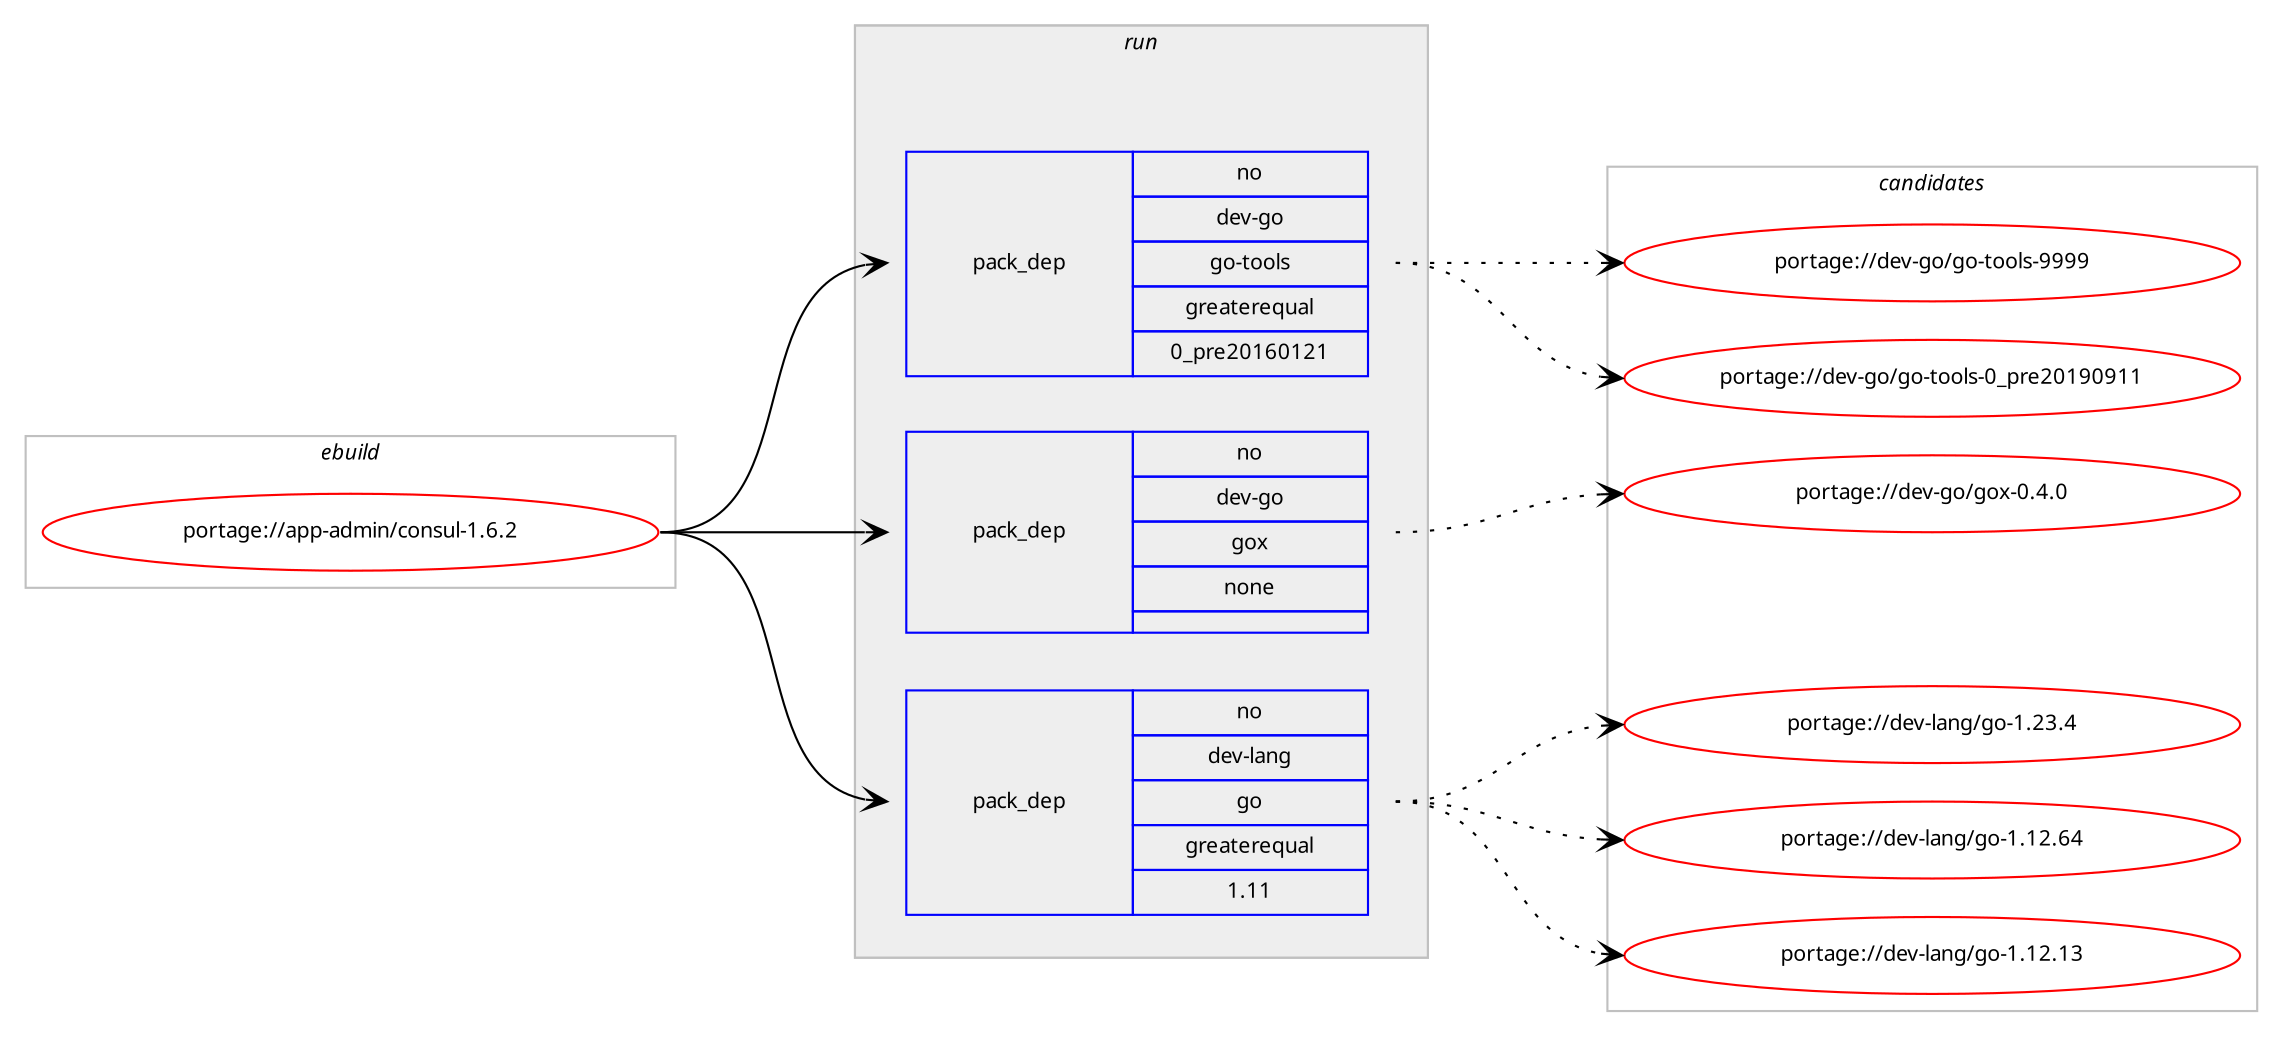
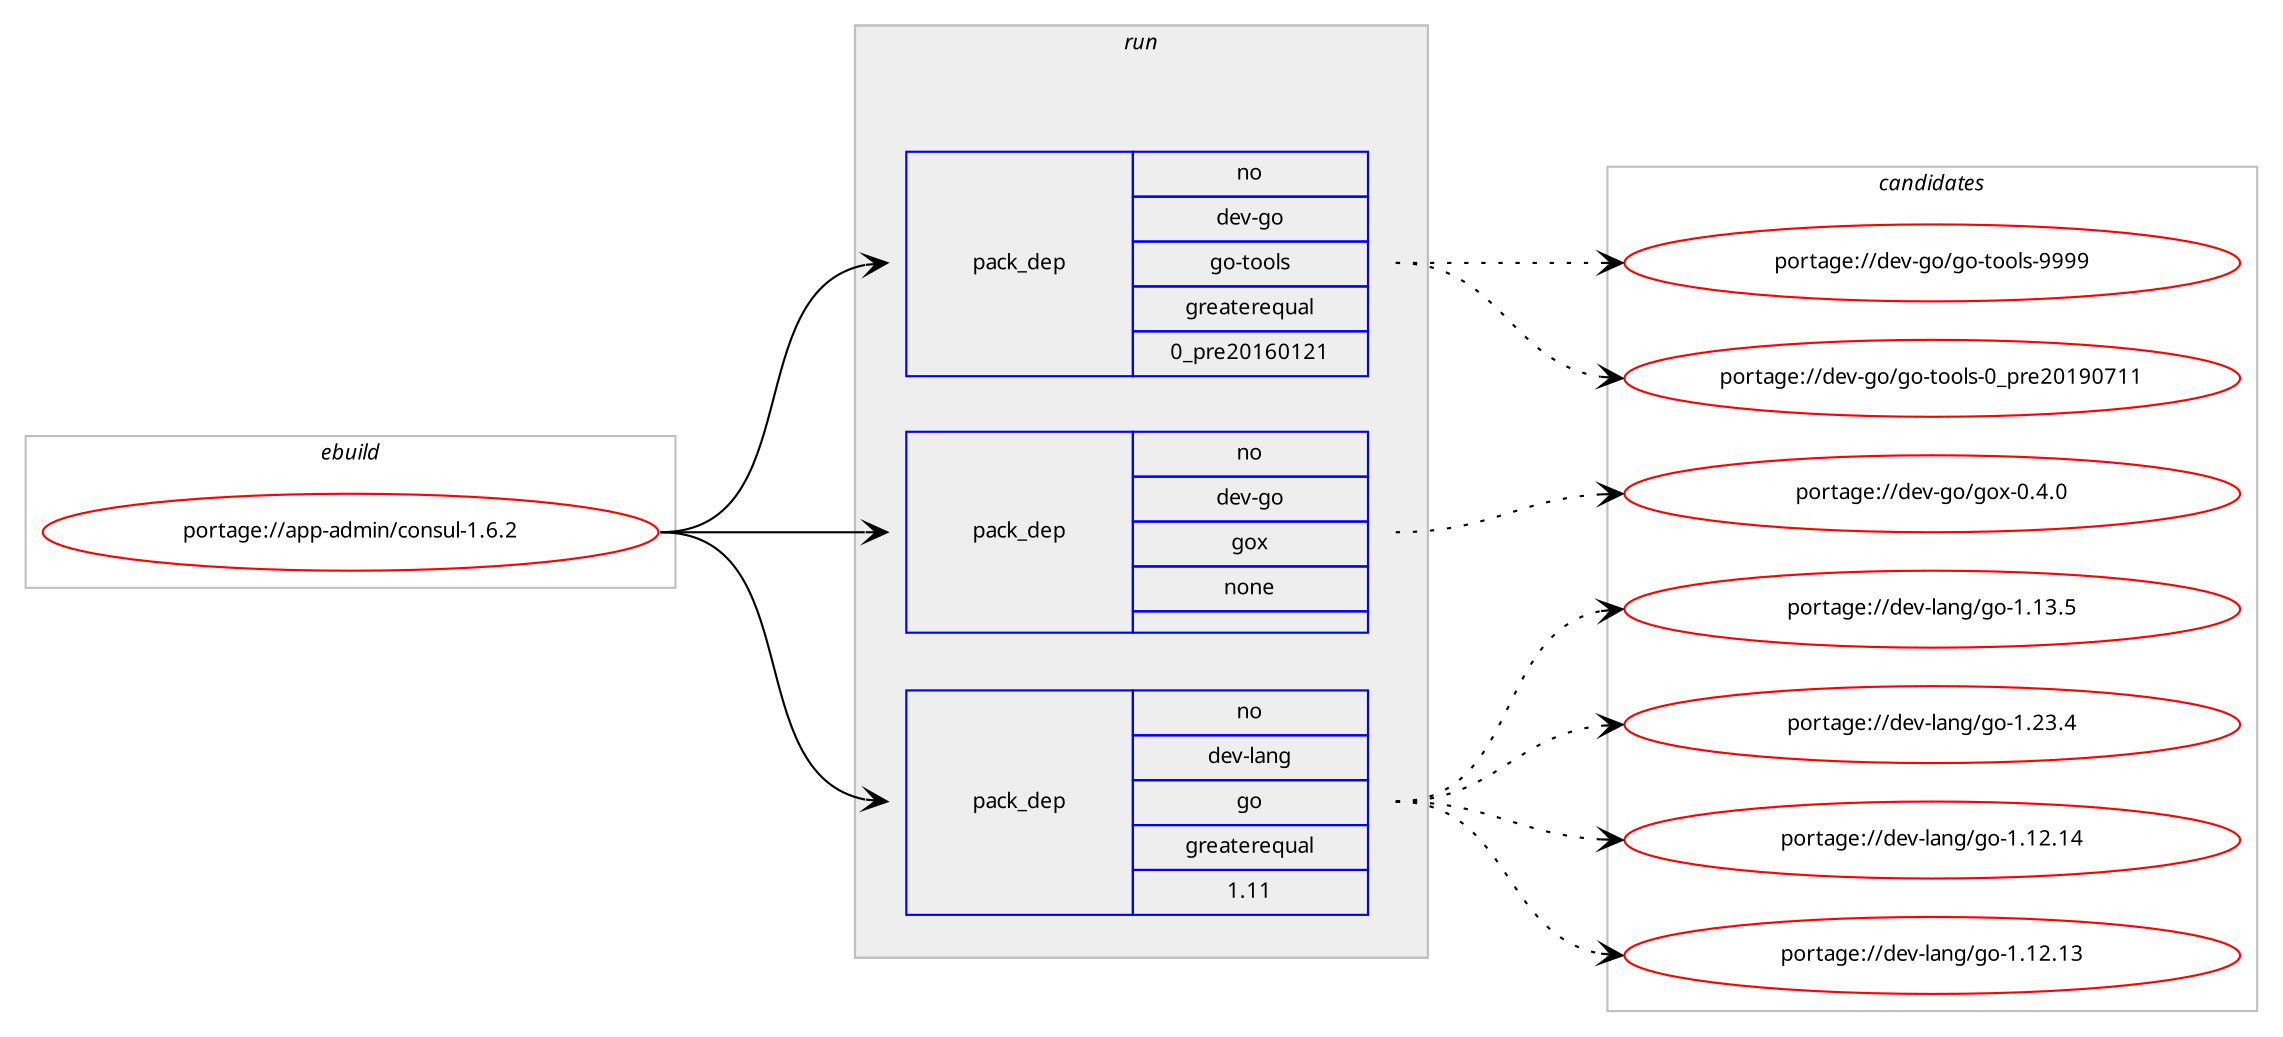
  digraph {
    compound=true
    concentrate=true
    fontname="Noto Sans"
    fontsize=10
    newrank=true
    rankdir=LR
    ranksep=1.5
    node [color=red fontname="Noto Sans" fontsize=10]
    edge [arrowhead=vee fontname="Noto Sans" headport=w style=dotted tailport=e weight=100]
    n1 [label="portage://app-admin/consul-1.6.2" width=4]
    n2 [color=blue label=<<TABLE BORDER="0" CELLBORDER="1" CELLSPACING="0" CELLPADDING="4" WIDTH="220"><TR><TD ROWSPAN="6" CELLPADDING="30">pack_dep</TD></TR><TR><TD WIDTH="110">no</TD></TR><TR><TD>dev-go</TD></TR><TR><TD>go-tools</TD></TR><TR><TD>greaterequal</TD></TR><TR><TD>0_pre20160121</TD></TR></TABLE>> shape=none]
    n3 [color=blue label=<<TABLE BORDER="0" CELLBORDER="1" CELLSPACING="0" CELLPADDING="4" WIDTH="220"><TR><TD ROWSPAN="6" CELLPADDING="30">pack_dep</TD></TR><TR><TD WIDTH="110">no</TD></TR><TR><TD>dev-go</TD></TR><TR><TD>gox</TD></TR><TR><TD>none</TD></TR><TR><TD></TD></TR></TABLE>> shape=none]
    n4 [color=blue label=<<TABLE BORDER="0" CELLBORDER="1" CELLSPACING="0" CELLPADDING="4" WIDTH="220"><TR><TD ROWSPAN="6" CELLPADDING="30">pack_dep</TD></TR><TR><TD WIDTH="110">no</TD></TR><TR><TD>dev-lang</TD></TR><TR><TD>go</TD></TR><TR><TD>greaterequal</TD></TR><TR><TD>1.11</TD></TR></TABLE>> shape=none]
    n5 [label="portage://dev-go/go-tools-9999" width=4]
-   n6 [label="portage://dev-go/go-tools-0_pre20190911" width=4]
+   n6 [label="portage://dev-go/go-tools-0_pre20190711" width=4]
    n7 [label="portage://dev-go/gox-0.4.0" width=4]
+   n8 [label="portage://dev-lang/go-1.13.5" width=4]
    n9 [label="portage://dev-lang/go-1.23.4" width=4]
-   n10 [label="portage://dev-lang/go-1.12.64" width=4]
+   n10 [label="portage://dev-lang/go-1.12.14" width=4]
    n11 [label="portage://dev-lang/go-1.12.13" width=4]
    subgraph cluster_1 {
      color=gray
      label=<<i>ebuild</i>>
      n1
    }
    subgraph cluster_2 {
      color=gray
      label=<<i>dependencies</i>>
      subgraph cluster_3 {
        color=gray
        fillcolor="#eeeeee"
        label=<<i>compile</i>>
        style=filled
        subgraph sub_4 {
          color=gray
          fillcolor="#eeeeee"
          label=<<i>compile</i>>
          style=filled
          n2
        }
        subgraph sub_5 {
          color=gray
          fillcolor="#eeeeee"
          label=<<i>compile</i>>
          style=filled
          n3
        }
        subgraph sub_6 {
          color=gray
          fillcolor="#eeeeee"
          label=<<i>compile</i>>
          style=filled
          n4
        }
      }
      subgraph cluster_7 {
        color=gray
        fillcolor="#eeeeee"
        label=<<i>compile and run</i>>
        style=filled
      }
      subgraph cluster_8 {
        color=gray
        fillcolor="#eeeeee"
        label=<<i>run</i>>
        style=filled
      }
    }
    subgraph cluster_9 {
      color=gray
      label=<<i>candidates</i>>
      rank=same
      subgraph sub_10 {
        color=black
        label=<<i>candidates</i>>
        nodesep=1
        rank=same
        n5
        n6
      }
      subgraph sub_11 {
        color=black
        label=<<i>candidates</i>>
        nodesep=1
        rank=same
        n7
      }
      subgraph sub_12 {
        color=black
        label=<<i>candidates</i>>
        nodesep=1
        rank=same
+       n8
        n9
        n10
        n11
      }
    }
    n1 -> n2 [style=solid weight=20]
    n1 -> n3 [style=solid weight=20]
    n1 -> n4 [style=solid weight=20]
    n2 -> n5
    n2 -> n6
    n3 -> n7
+   n4 -> n8
    n4 -> n9
    n4 -> n10
    n4 -> n11
  }
